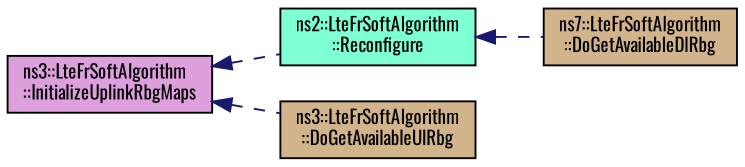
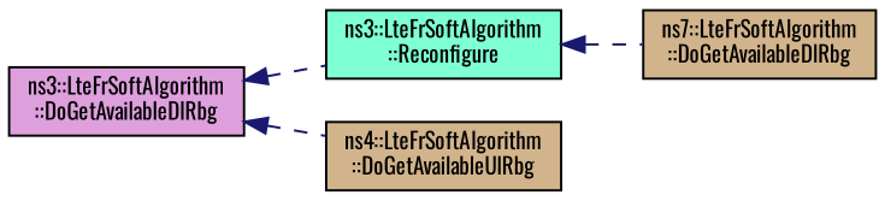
  digraph {
    fontname=Oswald
    rankdir=LR
    node [color=black fillcolor=tan fontname=Oswald fontsize=10 shape=record style=filled]
    edge [color=midnightblue dir=back fontname=Oswald fontsize=10 labelfontname=Helvetica labelfontsize=10 style=dashed]
-   n1 [fillcolor=plum fontcolor=black height=0.2 label="ns3::LteFrSoftAlgorithm\l::InitializeUplinkRbgMaps" width=0.4]
-   n2 [fillcolor=aquamarine height=0.2 label="ns2::LteFrSoftAlgorithm\l::Reconfigure" width=0.4]
-   n3 [height=0.2 label="ns3::LteFrSoftAlgorithm\l::DoGetAvailableUlRbg" width=0.4]
+   n1 [fillcolor=plum fontcolor=black height=0.2 label="ns3::LteFrSoftAlgorithm\l::DoGetAvailableDlRbg" width=0.4]
+   n2 [fillcolor=aquamarine height=0.2 label="ns3::LteFrSoftAlgorithm\l::Reconfigure" width=0.4]
+   n3 [height=0.2 label="ns4::LteFrSoftAlgorithm\l::DoGetAvailableUlRbg" width=0.4]
    n4 [height=0.2 label="ns7::LteFrSoftAlgorithm\l::DoGetAvailableDlRbg" width=0.4]
    n1 -> n2
    n1 -> n3
    n2 -> n4
  }
